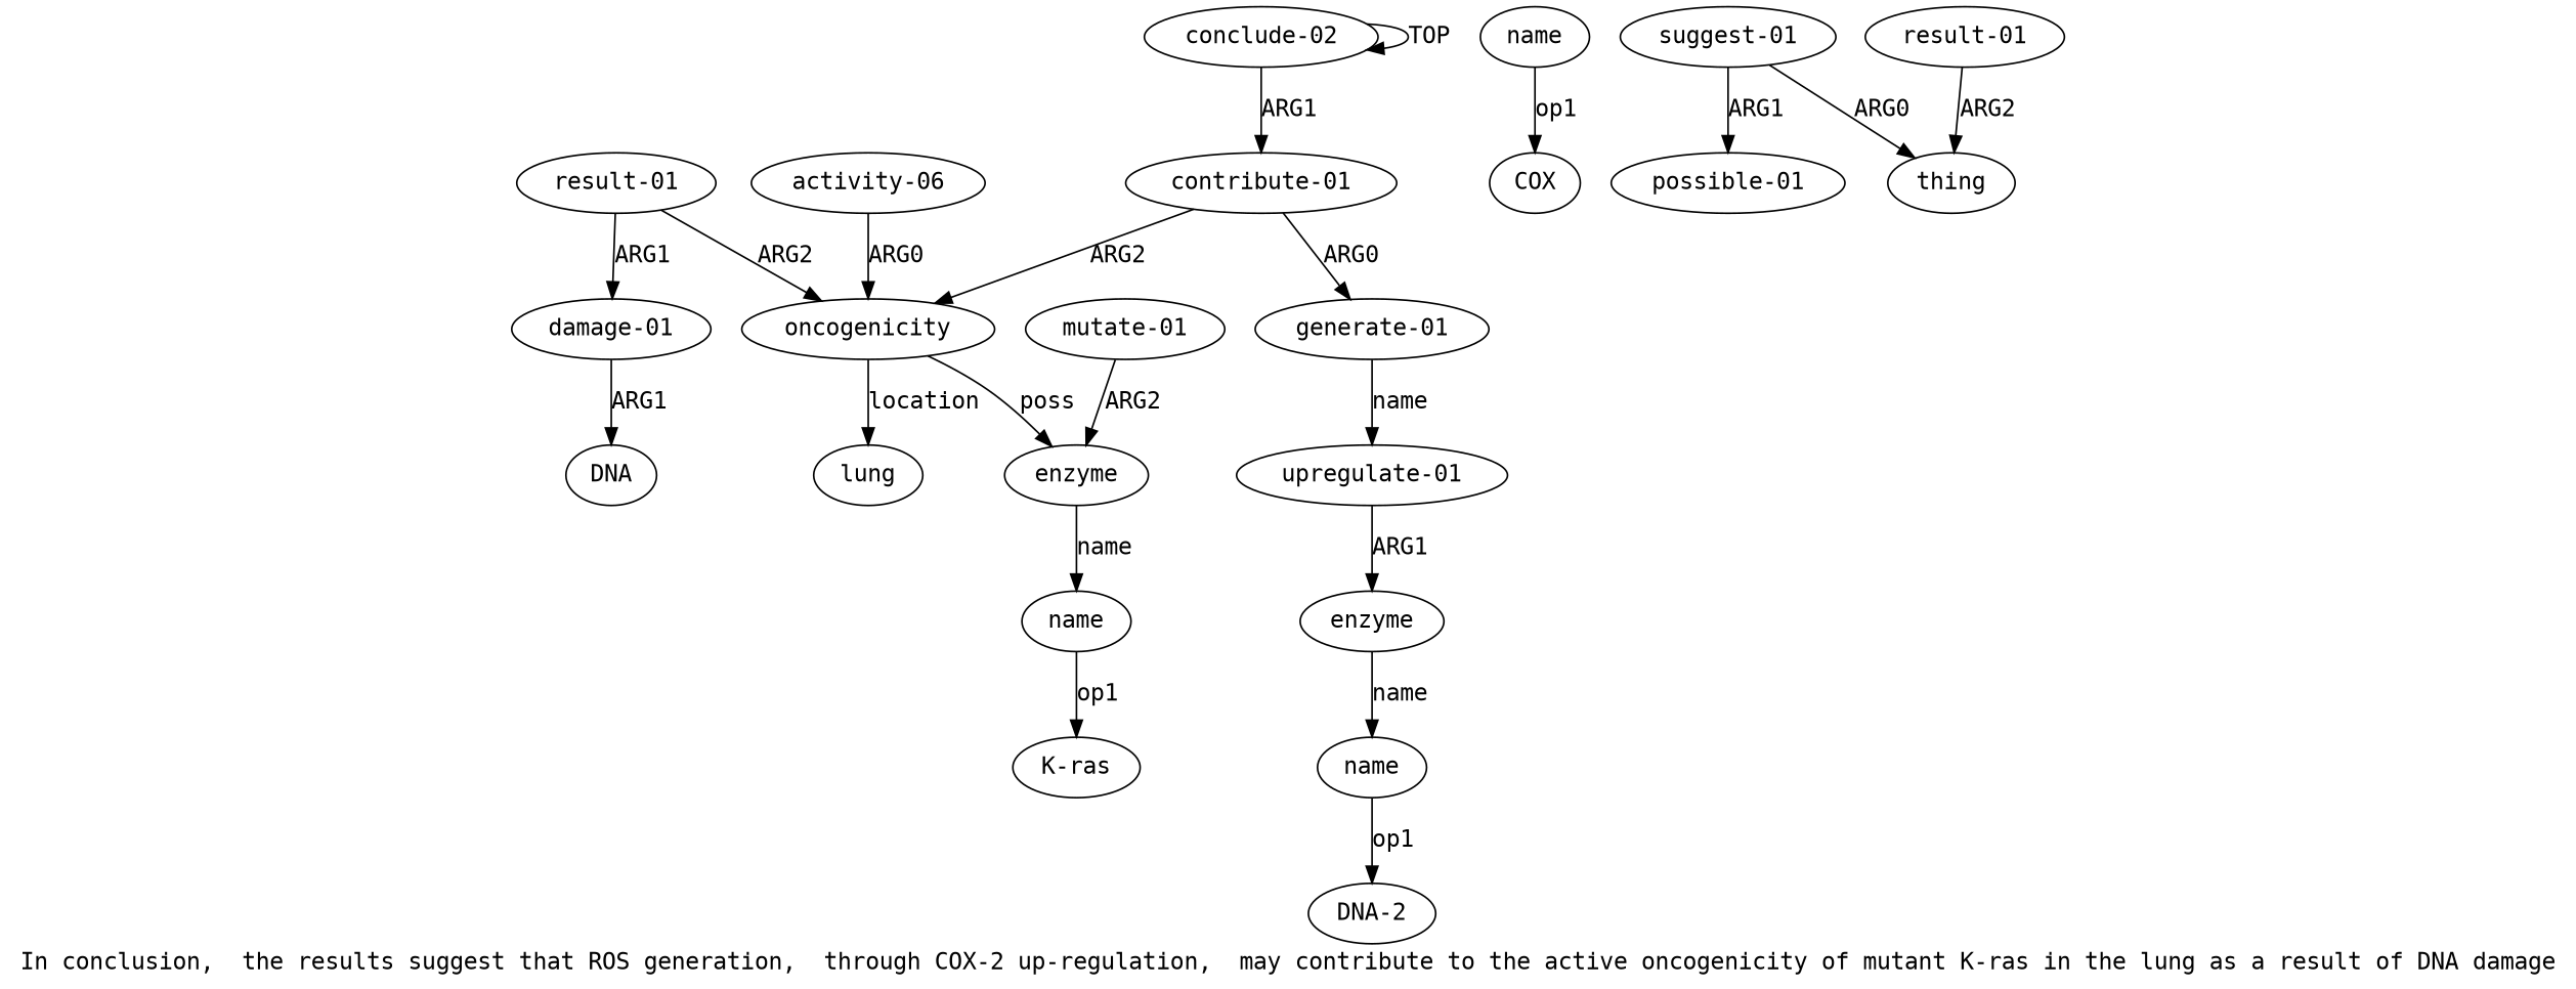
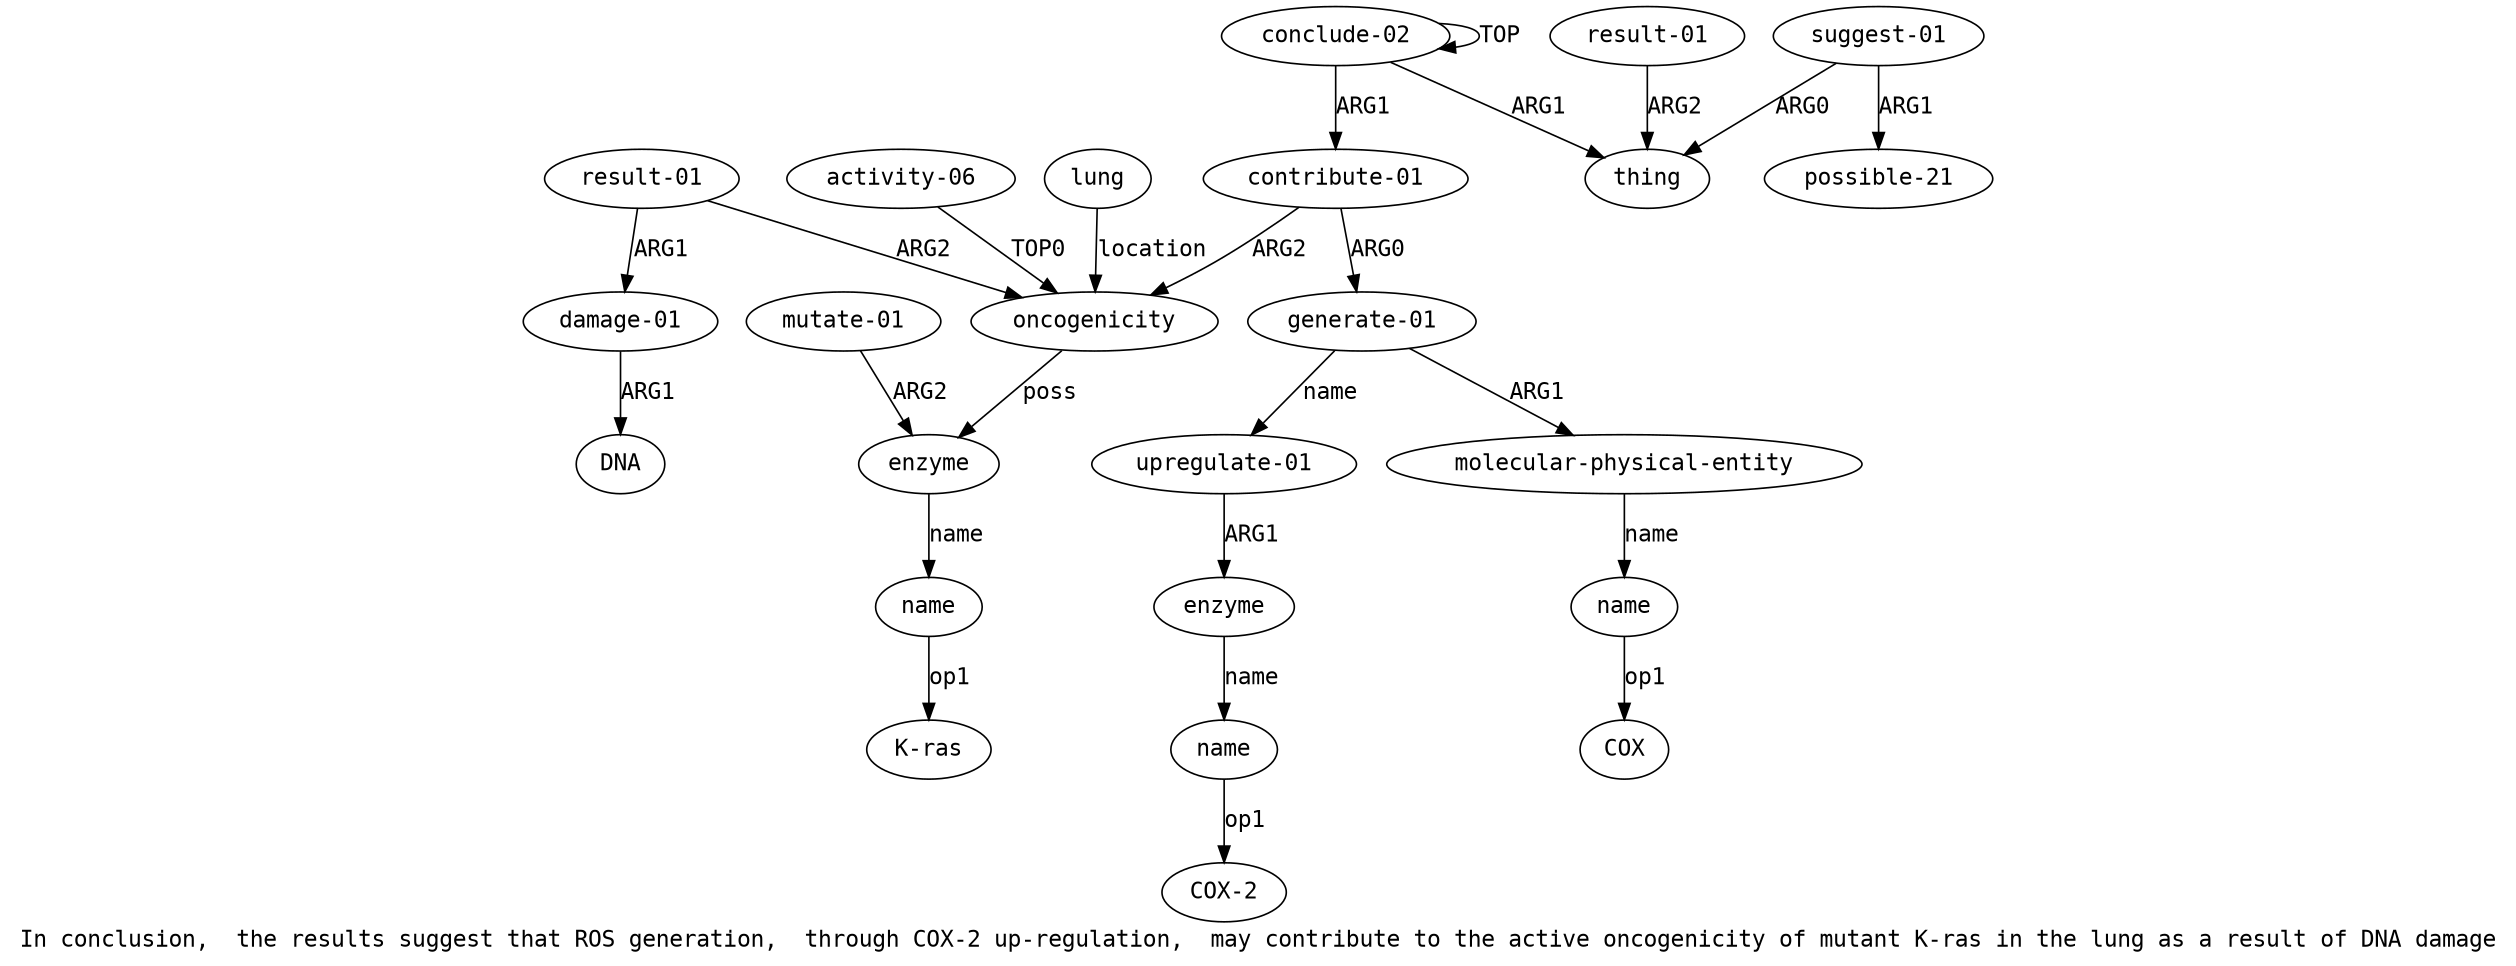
  digraph {
    fontname="DejaVu Sans Mono"
    label="In conclusion,  the results suggest that ROS generation,  through COX-2 up-regulation,  may contribute to the active oncogenicity of mutant K-ras in the lung as a result of DNA damage"
    node [color=black fontname="DejaVu Sans Mono" gold_ind=-1 gold_label=name test_ind=-1 test_label=name]
    edge [color=black fontname="DejaVu Sans Mono" gold_label=ARG1 test_label=ARG1]
    n1 [gold_ind=20 gold_label=DNA label=DNA test_ind=20 test_label=DNA]
-   n2 [gold_label="COX-2" label="DNA-2" test_label="COX-2"]
+   n2 [gold_label="COX-2" label="COX-2" test_label="COX-2"]
    n3 [gold_label="K-ras" label="K-ras" test_label="K-ras"]
    n4 [gold_label=ROS label=COX test_label=ROS]
    n5 [gold_ind=15 label=name test_ind=15]
    n6 [gold_ind=14 gold_label=enzyme label=enzyme test_ind=14 test_label=enzyme]
    n7 [gold_ind=17 gold_label=lung label=lung test_ind=17 test_label=lung]
    n8 [gold_ind=16 gold_label="mutate-01" label="mutate-01" test_ind=16 test_label="mutate-01"]
    n9 [gold_ind=11 label=name test_ind=11]
    n10 [gold_ind=10 gold_label=enzyme label=enzyme test_ind=10 test_label=enzyme]
    n11 [gold_ind=13 gold_label="activity-06" label="activity-06" test_ind=13 test_label="activity-06"]
    n12 [gold_ind=12 gold_label=oncogenicity label=oncogenicity test_ind=12 test_label=oncogenicity]
    n13 [gold_ind=19 gold_label="damage-01" label="damage-01" test_ind=19 test_label="damage-01"]
    n14 [gold_ind=18 gold_label="result-01" label="result-01" test_ind=18 test_label="result-01"]
    n15 [gold_ind=1 gold_label=thing label=thing test_ind=1 test_label=thing]
    n16 [gold_ind=0 gold_label="conclude-02" label="conclude-02" test_ind=0 test_label="conclude-02"]
    n17 [gold_ind=5 gold_label="contribute-01" label="contribute-01" test_ind=5 test_label="contribute-01"]
    n18 [gold_ind=3 gold_label="suggest-01" label="suggest-01" test_ind=3 test_label="suggest-01"]
-   n19 [gold_ind=4 gold_label="possible-01" label="possible-01" test_ind=4 test_label="possible-01"]
+   n19 [gold_ind=4 gold_label="possible-01" label="possible-21" test_ind=4 test_label="possible-01"]
    n20 [gold_ind=6 gold_label="generate-01" label="generate-01" test_ind=6 test_label="generate-01"]
    n21 [gold_ind=2 gold_label="result-01" label="result-01" test_ind=2 test_label="result-01"]
+   n22 [gold_ind=7 gold_label="molecular-physical-entity" label="molecular-physical-entity" test_ind=7 test_label="molecular-physical-entity"]
    n23 [gold_ind=9 gold_label="upregulate-01" label="upregulate-01" test_ind=9 test_label="upregulate-01"]
    n24 [gold_ind=8 label=name test_ind=8]
    n5 -> n3 [gold_label=op1 label=op1 test_label=op1]
    n6 -> n5 [gold_label=name label=name test_label=name]
    n8 -> n6 [gold_label=ARG2 label=ARG2 test_label=ARG2]
    n9 -> n2 [gold_label=op1 label=op1 test_label=op1]
    n10 -> n9 [gold_label=name label=name test_label=name]
-   n11 -> n12 [gold_label=ARG0 label=ARG0 test_label=ARG0]
+   n11 -> n12 [gold_label=ARG0 label=TOP0 test_label=ARG0]
    n12 -> n6 [gold_label=poss label=poss test_label=poss]
-   n12 -> n7 [gold_label=location label=location test_label=location]
+   n7 -> n12 [gold_label=location label=location test_label=location]
    n13 -> n1 [label=ARG1]
    n14 -> n12 [gold_label=ARG2 label=ARG2 test_label=ARG2]
    n14 -> n13 [label=ARG1]
+   n16 -> n15 [label=ARG1]
    n16 -> n16 [gold_label=TOP label=TOP test_label=TOP]
    n16 -> n17 [label=ARG1]
    n17 -> n12 [gold_label=ARG2 label=ARG2 test_label=ARG2]
    n17 -> n20 [gold_label=ARG0 label=ARG0 test_label=ARG0]
    n18 -> n15 [gold_label=ARG0 label=ARG0 test_label=ARG0]
    n18 -> n19 [label=ARG1]
+   n20 -> n22 [label=ARG1]
    n20 -> n23 [gold_label=instrument label=name test_label=instrument]
    n21 -> n15 [gold_label=ARG2 label=ARG2 test_label=ARG2]
+   n22 -> n24 [gold_label=name label=name test_label=name]
    n23 -> n10 [label=ARG1]
    n24 -> n4 [gold_label=op1 label=op1 test_label=op1]
  }
